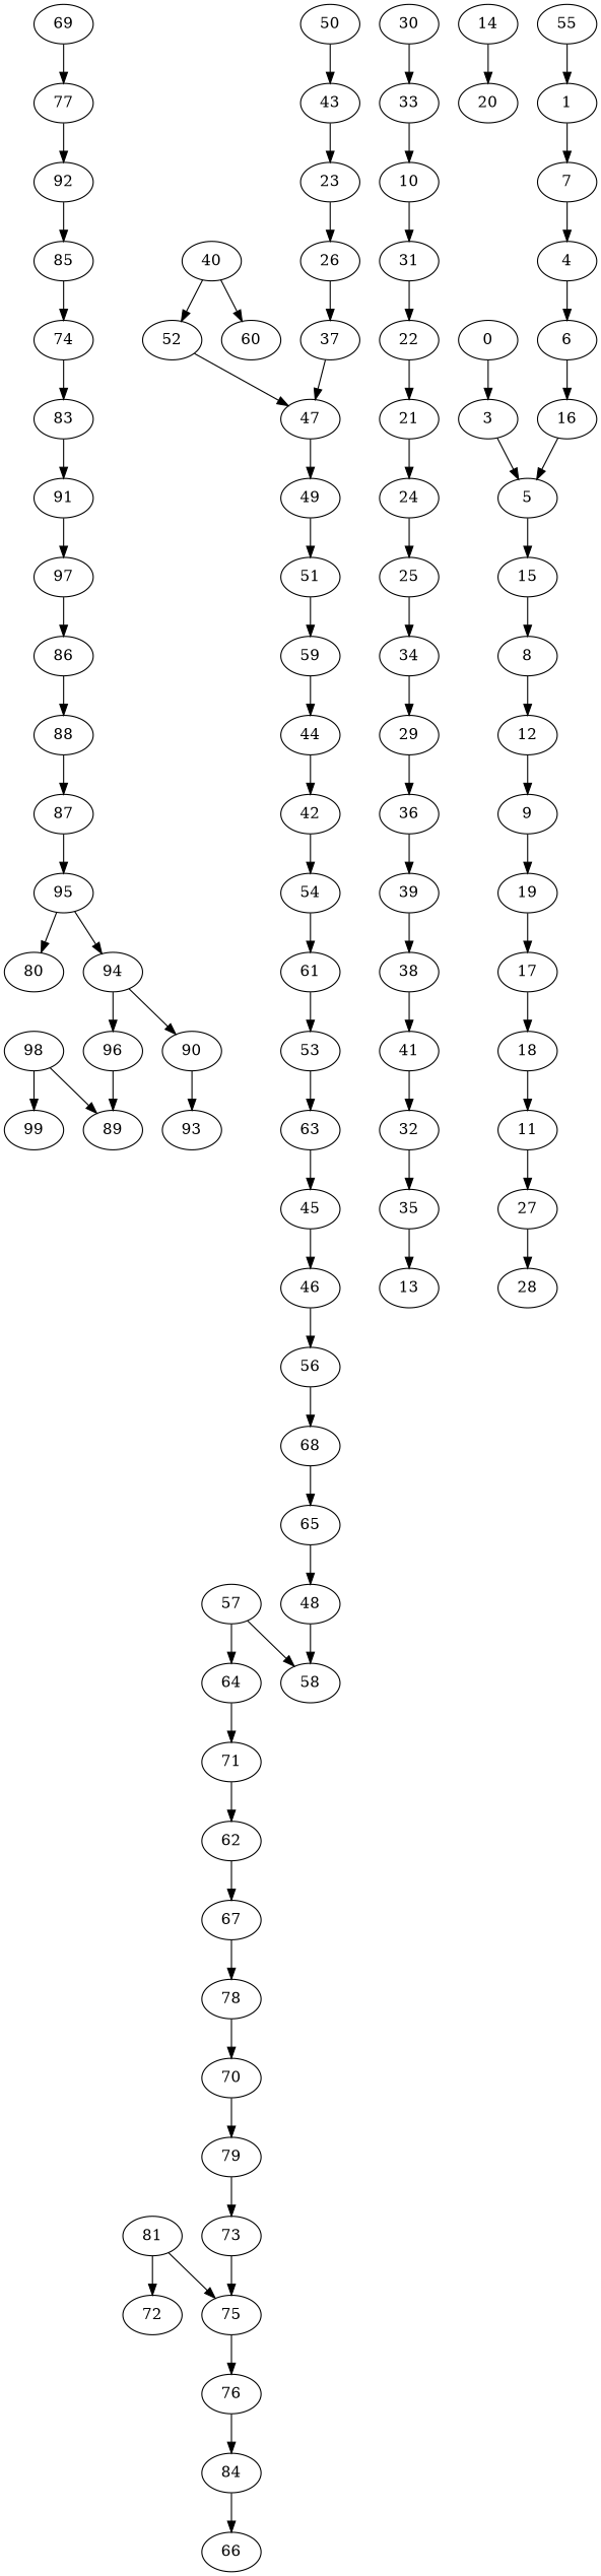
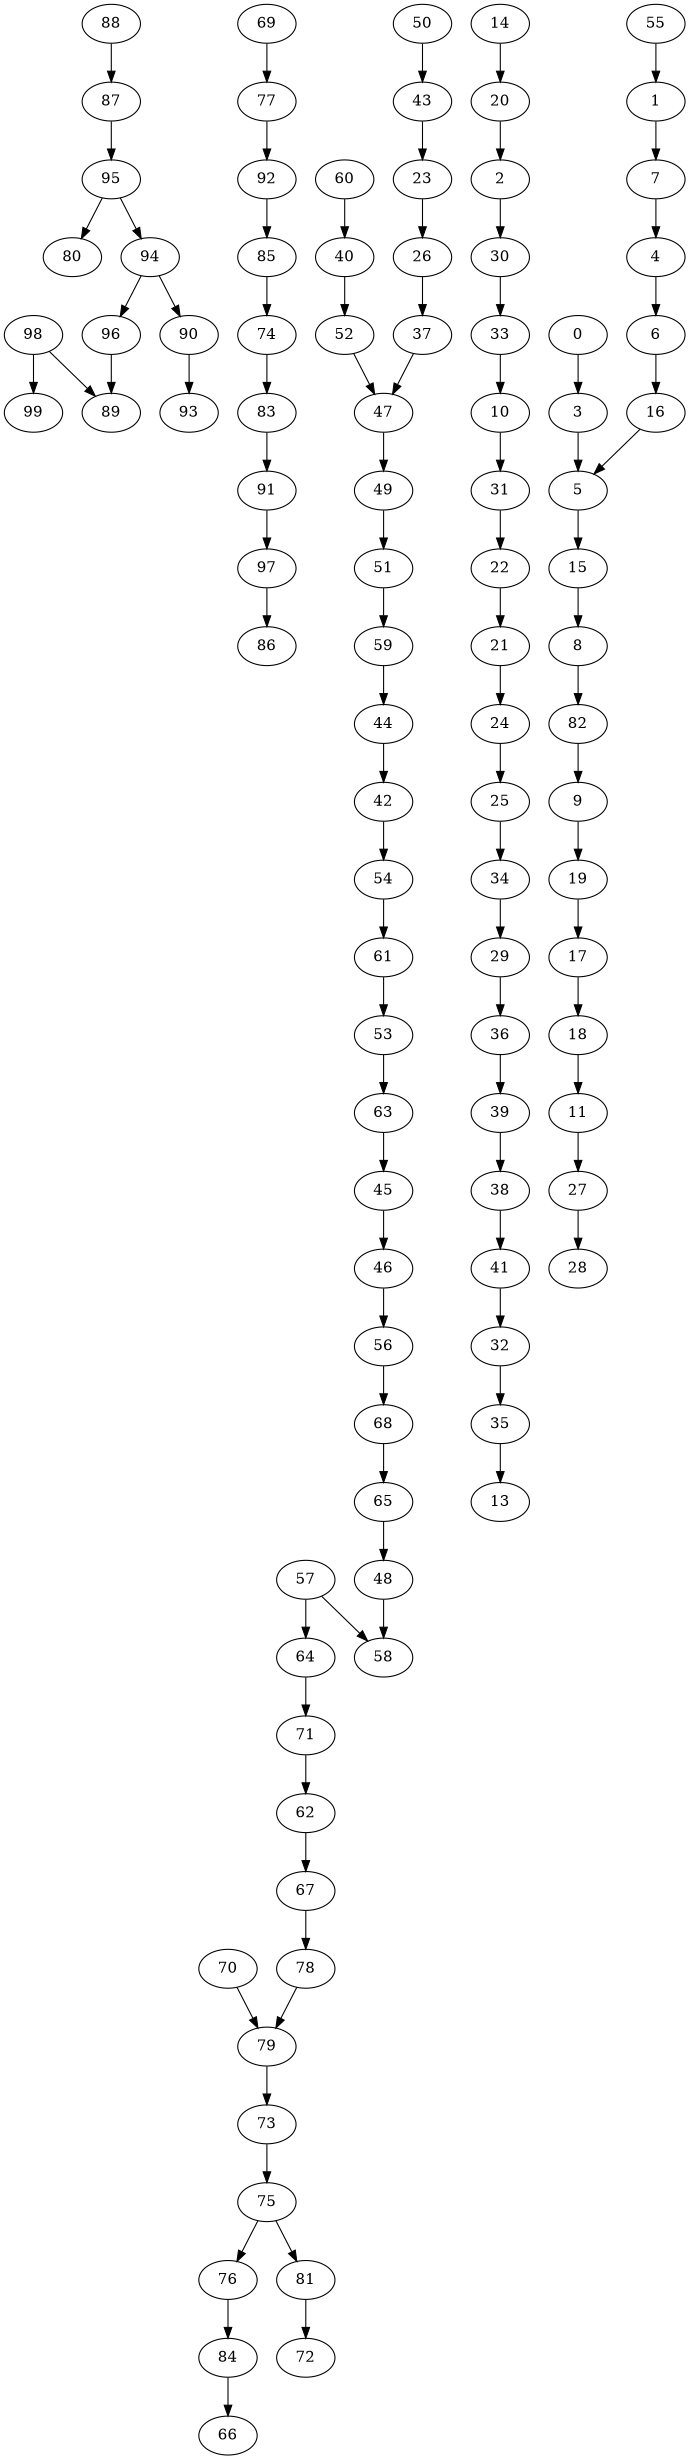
  digraph {
    fontname="DejaVu Serif"
    node [fontname="DejaVu Serif"]
    edge [fontname="DejaVu Serif"]
    95
    80
    94
    90
    96
    93
    89
    98
    99
    87
    88
    86
    97
    91
    83
    74
    85
    92
    77
    69
    84
    66
    76
    81
    72
    75
    73
    79
    70
    78
    67
    62
    71
    64
    57
    58
    48
    65
    68
    56
    46
    45
    63
    53
    61
    54
    42
    44
    59
    51
    49
    47
    52
    40
    60
    37
    26
    23
    43
    50
    35
    13
    32
    41
    38
    39
    36
    29
    34
    25
    24
    21
    22
    31
    10
    33
    30
+   2
    20
    14
    27
    28
    11
    18
    17
    19
    9
-   12
+   12 [label=82]
    8
    15
    5
    3
    0
    16
    6
    4
    7
    1
    55
    95 -> 80
    95 -> 94
    94 -> 90
    94 -> 96
    90 -> 93
    96 -> 89
    98 -> 89
    98 -> 99
    87 -> 95
    88 -> 87
-   86 -> 88
    97 -> 86
    91 -> 97
    83 -> 91
    74 -> 83
    85 -> 74
    92 -> 85
    77 -> 92
    69 -> 77
    84 -> 66
    76 -> 84
    81 -> 72
    75 -> 76
-   81 -> 75
+   75 -> 81
    73 -> 75
    79 -> 73
    70 -> 79
-   78 -> 70
+   78 -> 79
    67 -> 78
    62 -> 67
    71 -> 62
    64 -> 71
    57 -> 64
    57 -> 58
    48 -> 58
    65 -> 48
    68 -> 65
    56 -> 68
    46 -> 56
    45 -> 46
    63 -> 45
    53 -> 63
    61 -> 53
    54 -> 61
    42 -> 54
    44 -> 42
    59 -> 44
    51 -> 59
    49 -> 51
    47 -> 49
    52 -> 47
    40 -> 52
-   40 -> 60
+   60 -> 40
    37 -> 47
    26 -> 37
    23 -> 26
    43 -> 23
    50 -> 43
    35 -> 13
    32 -> 35
    41 -> 32
    38 -> 41
    39 -> 38
    36 -> 39
    29 -> 36
    34 -> 29
    25 -> 34
    24 -> 25
    21 -> 24
    22 -> 21
    31 -> 22
    10 -> 31
    33 -> 10
    30 -> 33
+   2 -> 30
+   20 -> 2
    14 -> 20
    27 -> 28
    11 -> 27
    18 -> 11
    17 -> 18
    19 -> 17
    9 -> 19
    12 -> 9
    8 -> 12
    15 -> 8
    5 -> 15
    3 -> 5
    0 -> 3
    16 -> 5
    6 -> 16
    4 -> 6
    7 -> 4
    1 -> 7
    55 -> 1
  }
